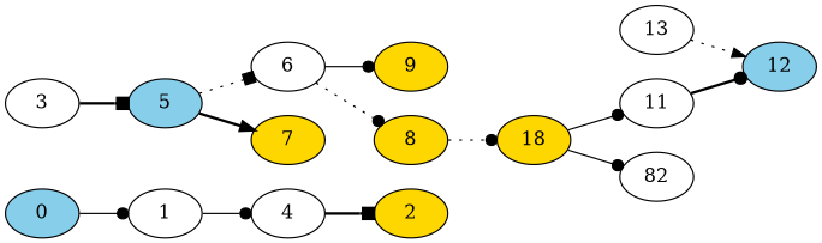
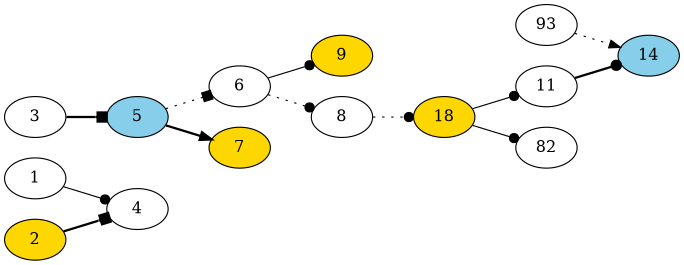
  digraph {
    rankdir=LR
    node [fillcolor=white style=filled]
    edge [arrowhead=dot style=solid]
-   0 [fillcolor=skyblue]
    1
    4
    2 [fillcolor=gold]
    5 [fillcolor=skyblue]
    3
    6
    7 [fillcolor=gold]
    9 [fillcolor=gold]
-   8 [fillcolor=gold]
+   8
    n11 [fillcolor=gold label=18]
    11
    n13 [label=82]
-   14 [fillcolor=skyblue label=12]
-   13
-   0 -> 1
+   14 [fillcolor=skyblue]
+   13 [label=93]
    1 -> 4
-   4 -> 2 [arrowhead=box style=bold]
+   2 -> 4 [arrowhead=box style=bold]
    5 -> 6 [arrowhead=box style=dotted]
    5 -> 7 [arrowhead=normal style=bold]
    3 -> 5 [arrowhead=box style=bold]
    6 -> 9
    6 -> 8 [style=dotted]
    8 -> n11 [style=dotted]
    n11 -> 11
    n11 -> n13
    11 -> 14 [style=bold]
    13 -> 14 [arrowhead=normal style=dotted]
  }
